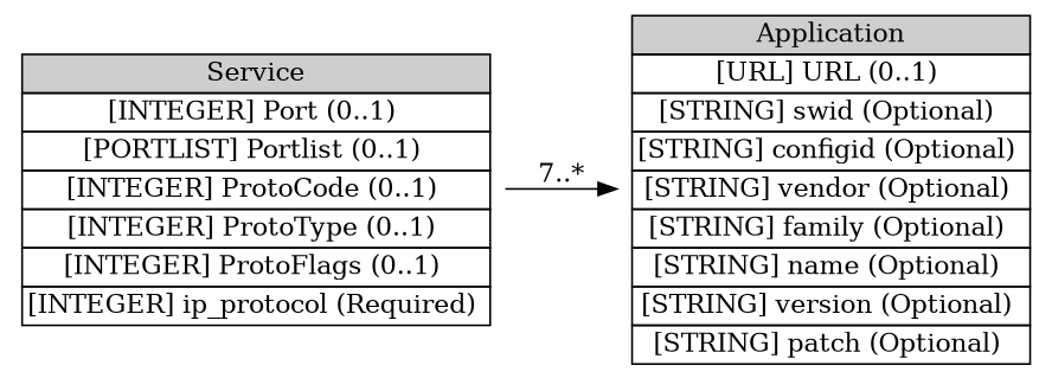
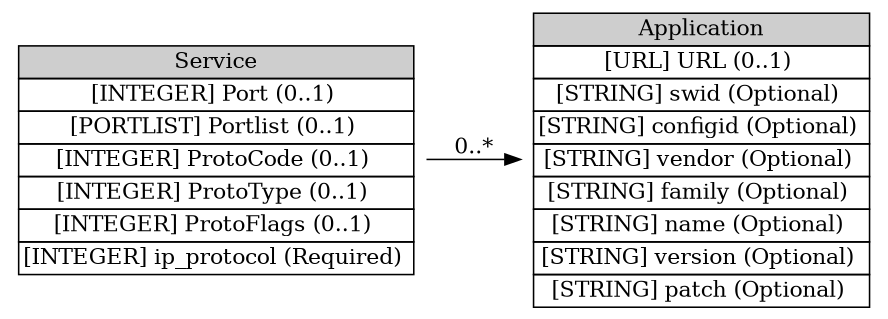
  digraph {
    rankdir=LR
    node [shape=plaintext]
    n1 [height=2.0694 label=<<table BORDER="0" CELLBORDER="1" CELLSPACING="0"> <tr > <td BGCOLOR="#CECECE" HREF="#" TITLE="The Service class describes a network service of a host or network. The service is identified by specific port or list of ports, along with the application listening on that port. ">Service</td> </tr>" %<tr><td HREF="#" TITLE="A port number.">[INTEGER] Port (0..1) </td></tr>%<tr><td HREF="#" TITLE="A list of port numbers formatted according to Section 2.10.">[PORTLIST] Portlist (0..1) </td></tr>%<tr><td HREF="#" TITLE="A layer-4 protocol-specific code field (e.g., ICMP code field).">[INTEGER] ProtoCode (0..1) </td></tr>%<tr><td HREF="#" TITLE="A layer-4 protocol specific type field (e.g., ICMP type field).">[INTEGER] ProtoType (0..1) </td></tr>%<tr><td HREF="#" TITLE="A layer-4 protocol specific flag field (e.g., TCP flag field).">[INTEGER] ProtoFlags (0..1) </td></tr>%<tr><td HREF="#" TITLE="The IANA protocol number.">[INTEGER] ip_protocol (Required) </td></tr>%</table>> width=3.5556]
    n2 [height=2.625 label=<<table BORDER="0" CELLBORDER="1" CELLSPACING="0"> <tr > <td BGCOLOR="#CECECE" HREF="#" TITLE="The Application class describes an application running on a System providing a Service. ">Application</td> </tr>" %<tr><td HREF="#" TITLE="A URL describing the application.">[URL] URL (0..1) </td></tr>%<tr><td HREF="#" TITLE="An identifier that can be used to reference this software.">[STRING] swid (Optional) </td></tr>%<tr><td HREF="#" TITLE="An identifier that can be used to reference a particular configuration of this software.">[STRING] configid (Optional) </td></tr>%<tr><td HREF="#" TITLE="Vendor name of the software.">[STRING] vendor (Optional) </td></tr>%<tr><td HREF="#" TITLE="Family of the software.">[STRING] family (Optional) </td></tr>%<tr><td HREF="#" TITLE="Name of the software.">[STRING] name (Optional) </td></tr>%<tr><td HREF="#" TITLE="Version of the software.">[STRING] version (Optional) </td></tr>%<tr><td HREF="#" TITLE="Patch or service pack level of the software.">[STRING] patch (Optional) </td></tr>%</table>> width=3.0833]
-   n1 -> n2 [label="7..*" color=black arrowhead=normal]
+   n1 -> n2 [label="0..*" color=black arrowhead=normal]
  }
